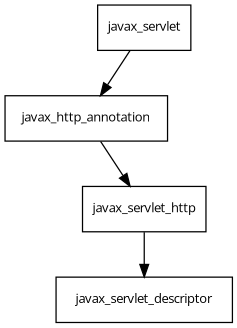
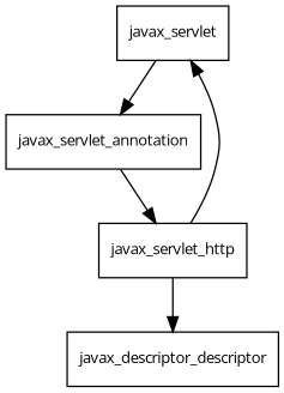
  digraph {
    fontname="Open Sans"
    node [fontname="Open Sans" fontsize=10.0 shape=box]
    edge [fontname="Open Sans"]
    javax_servlet
-   javax_servlet_annotation [label=javax_http_annotation]
+   javax_servlet_annotation
    javax_servlet_http
-   javax_servlet_descriptor
+   javax_servlet_descriptor [label=javax_descriptor_descriptor]
    javax_servlet -> javax_servlet_annotation
    javax_servlet_annotation -> javax_servlet_http
+   javax_servlet_http -> javax_servlet
    javax_servlet_http -> javax_servlet_descriptor
  }
